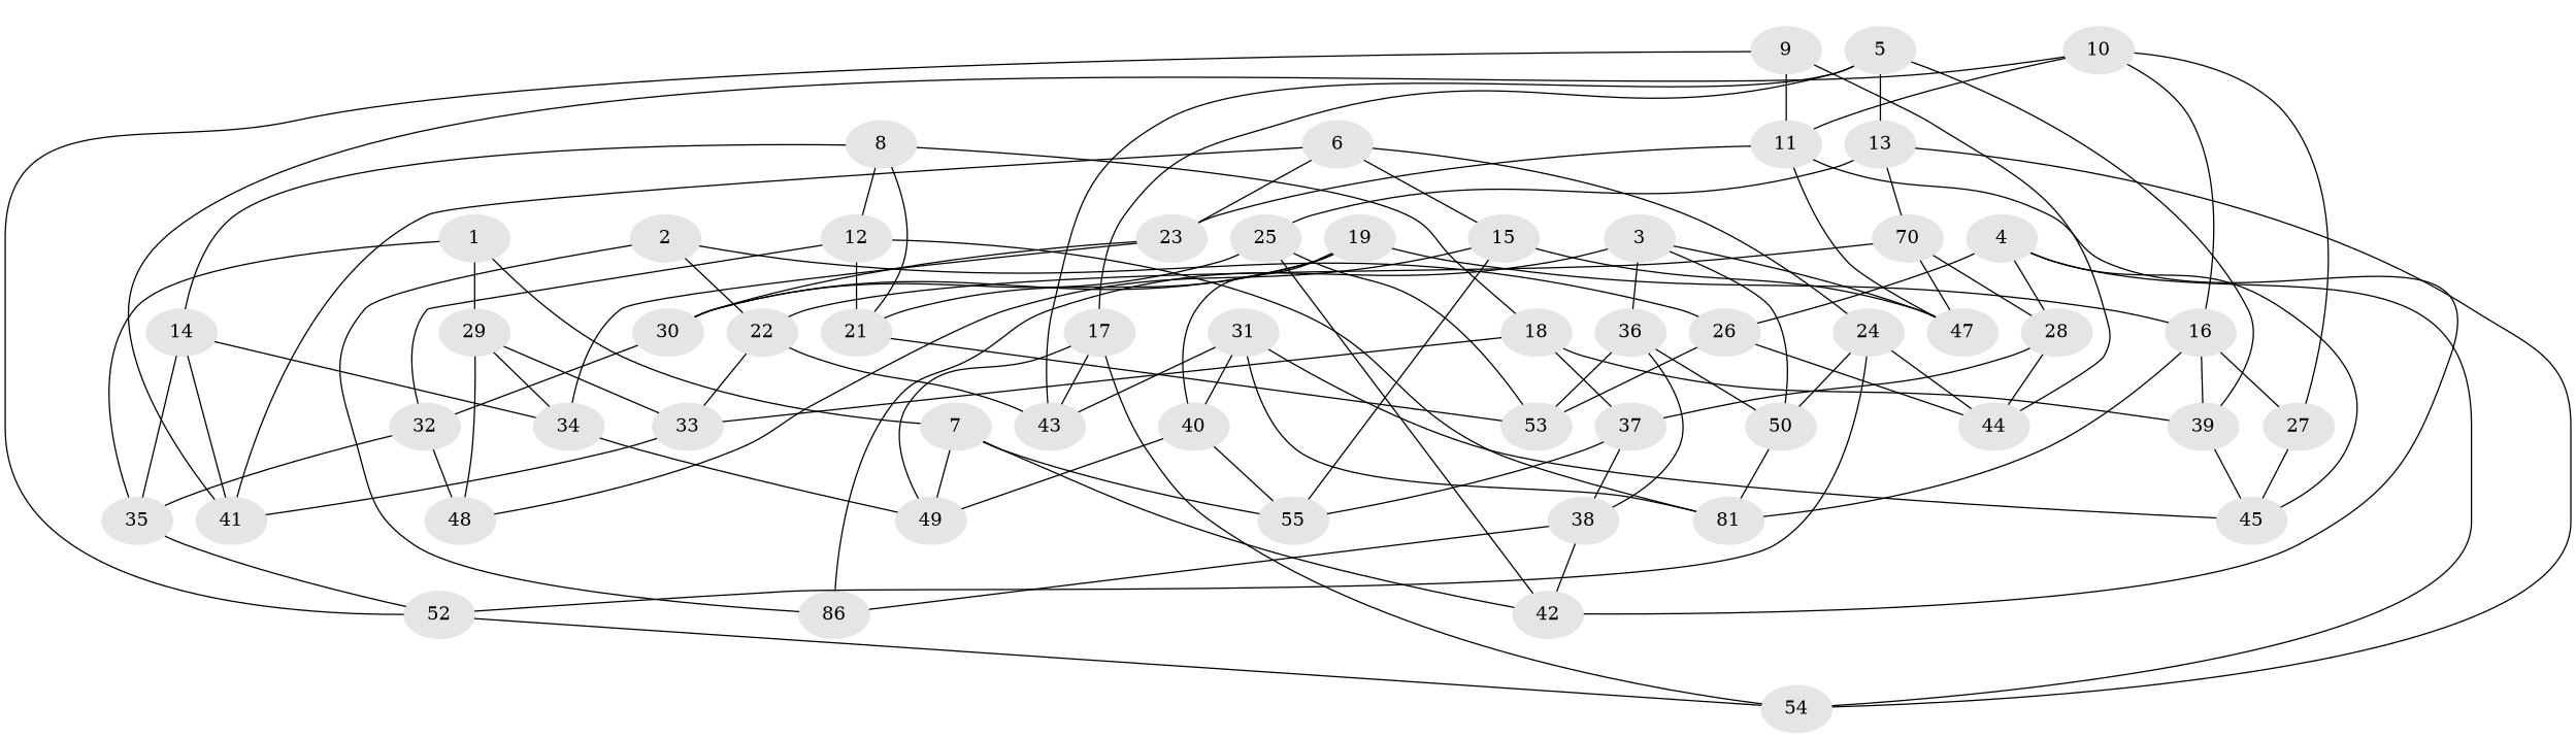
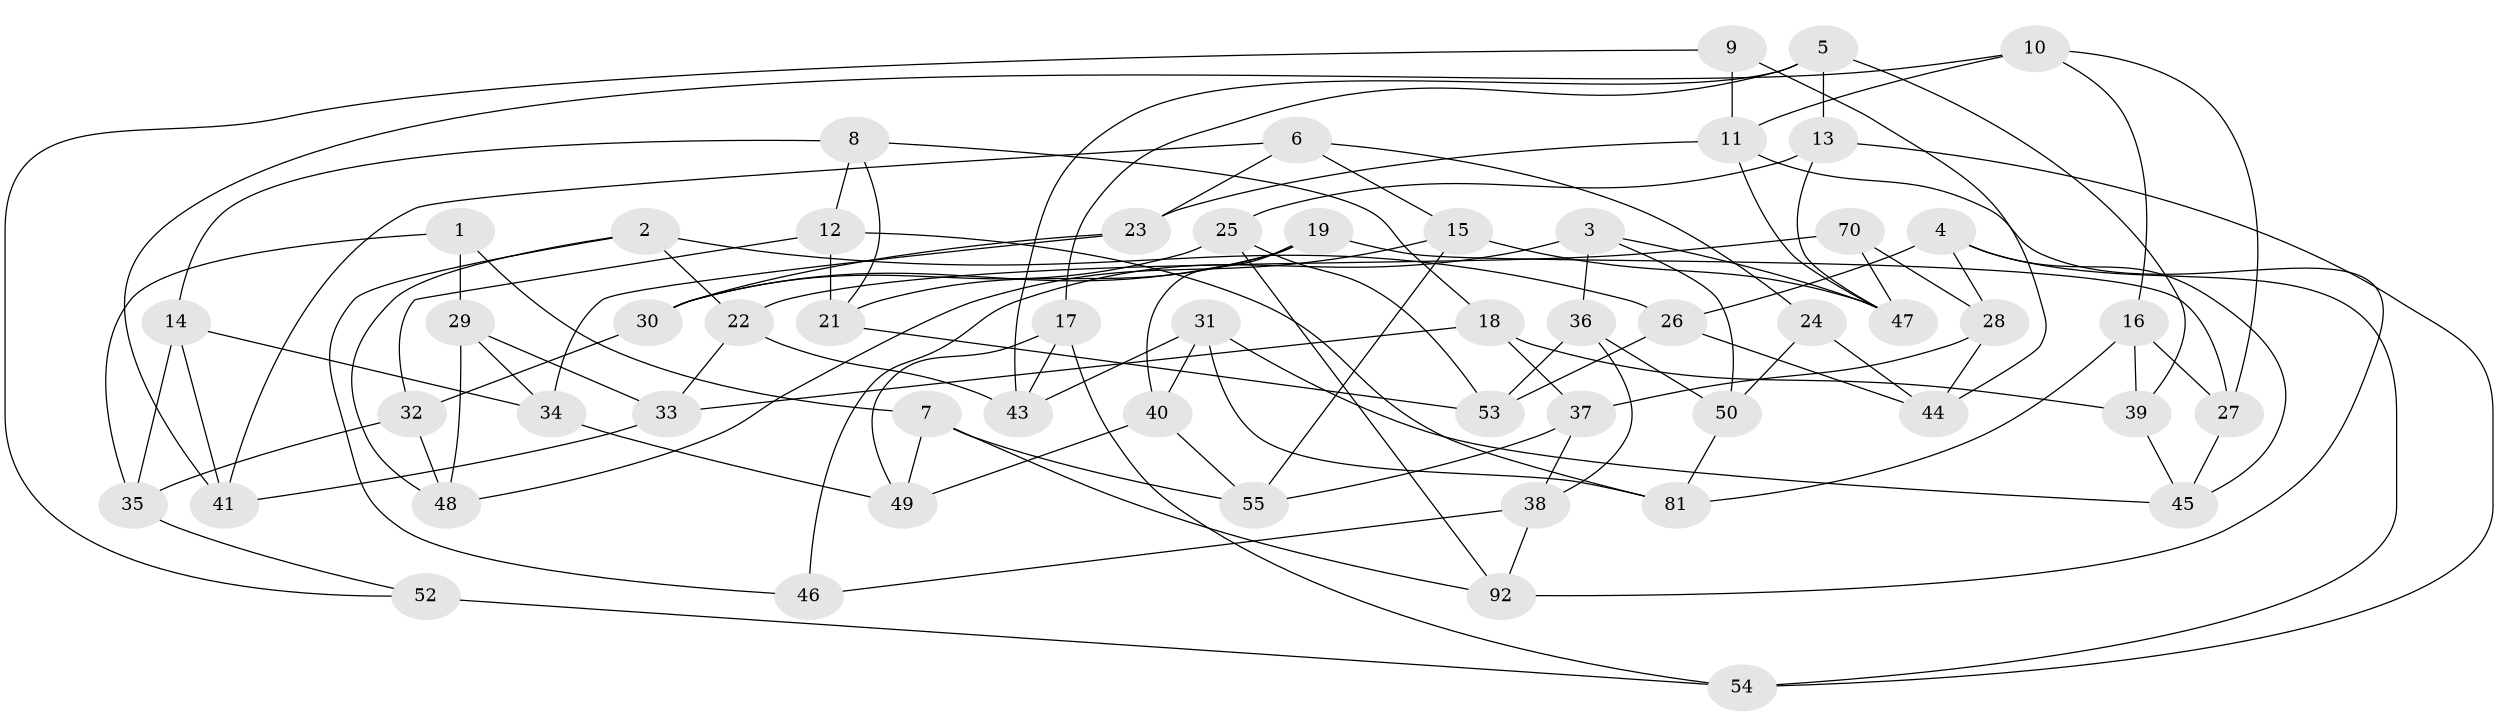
  graph {
    node [color=gray90 style=filled]
    1
    7
    29
    35
-   42
+   42 [label=92]
    49
    55
    48
    34
    33
    52
    2
-   46 [label=86]
+   46
    22
    26
    43
    44
    53
    3
    36
    47
    50
    38
    n24 [label=81]
    4
    28
    45
    54
    37
    5
    13
    17
    39
    n34 [label=70]
    25
    6
    15
    23
    24
    41
    30
    8
    12
    14
    18
    21
    32
    9
    11
    10
    16
    27
    19
    40
    31
    1 -- 7
    1 -- 29
    1 -- 35
    7 -- 42
    7 -- 49
    7 -- 55
    29 -- 48
    29 -- 34
    29 -- 33
    35 -- 52
    34 -- 49
    33 -- 41
    52 -- 54
+   2 -- 48
    2 -- 46
    2 -- 22
    2 -- 26
    22 -- 33
    22 -- 43
    26 -- 44
    26 -- 53
    3 -- 46
    3 -- 36
    3 -- 47
    3 -- 50
    36 -- 53
    36 -- 50
    36 -- 38
    50 -- n24
    38 -- 42
    38 -- 46
    4 -- 26
    4 -- 28
    4 -- 45
    4 -- 54
    28 -- 44
    28 -- 37
    37 -- 55
    37 -- 38
    5 -- 43
    5 -- 13
    5 -- 17
    5 -- 39
    13 -- 54
-   13 -- n34
+   13 -- 47
    13 -- 25
    17 -- 49
    17 -- 43
    17 -- 54
    39 -- 45
    n34 -- 22
    n34 -- 47
    n34 -- 28
    25 -- 42
    25 -- 53
    25 -- 30
    6 -- 15
    6 -- 23
    6 -- 24
    6 -- 41
    15 -- 55
    15 -- 48
    15 -- 47
    23 -- 34
    23 -- 30
-   24 -- 52
    24 -- 44
    24 -- 50
    30 -- 32
    8 -- 12
    8 -- 14
    8 -- 18
    8 -- 21
    12 -- n24
    12 -- 21
    12 -- 32
    14 -- 35
    14 -- 34
    14 -- 41
    18 -- 33
    18 -- 37
    18 -- 39
    21 -- 53
    32 -- 35
    32 -- 48
    9 -- 52
    9 -- 44
    9 -- 11
    11 -- 42
    11 -- 47
    11 -- 23
    10 -- 41
    10 -- 11
    10 -- 16
    10 -- 27
    16 -- n24
    16 -- 39
    16 -- 27
    27 -- 45
    19 -- 30
    19 -- 21
-   19 -- 16
+   19 -- 27
    19 -- 40
    40 -- 49
    40 -- 55
    31 -- 43
    31 -- n24
    31 -- 45
    31 -- 40
  }
